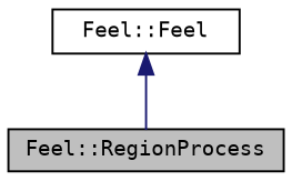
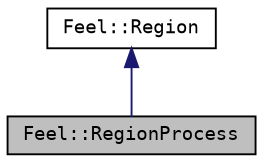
  digraph {
    fontname="DejaVu Sans Mono"
    node [color=black fontname="DejaVu Sans Mono" fontsize=10 shape=record style=filled]
    n1 [fillcolor=grey75 fontcolor=black height=0.2 label="Feel::RegionProcess" width=0.4]
-   n2 [fillcolor=white height=0.2 label="Feel::Feel" width=0.4]
+   n2 [fillcolor=white height=0.2 label="Feel::Region" width=0.4]
    n2 -> n1 [color=midnightblue dir=back fontname="DejaVu Sans Mono" fontsize=10 labelfontname=Helvetica labelfontsize=10 style=solid]
  }
